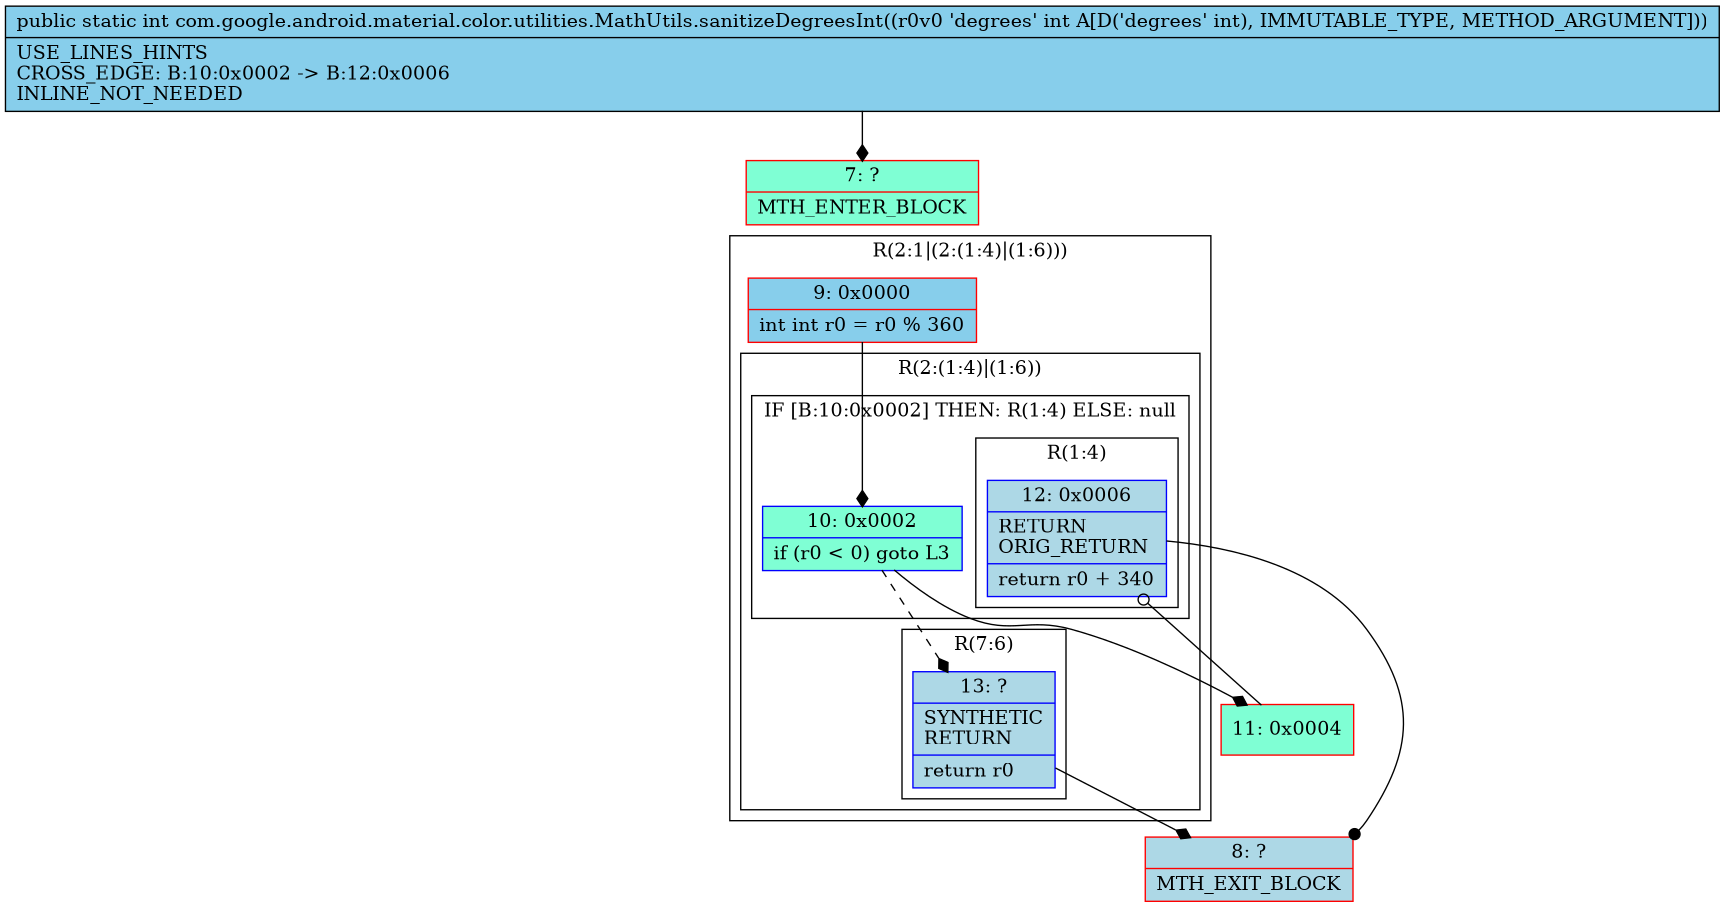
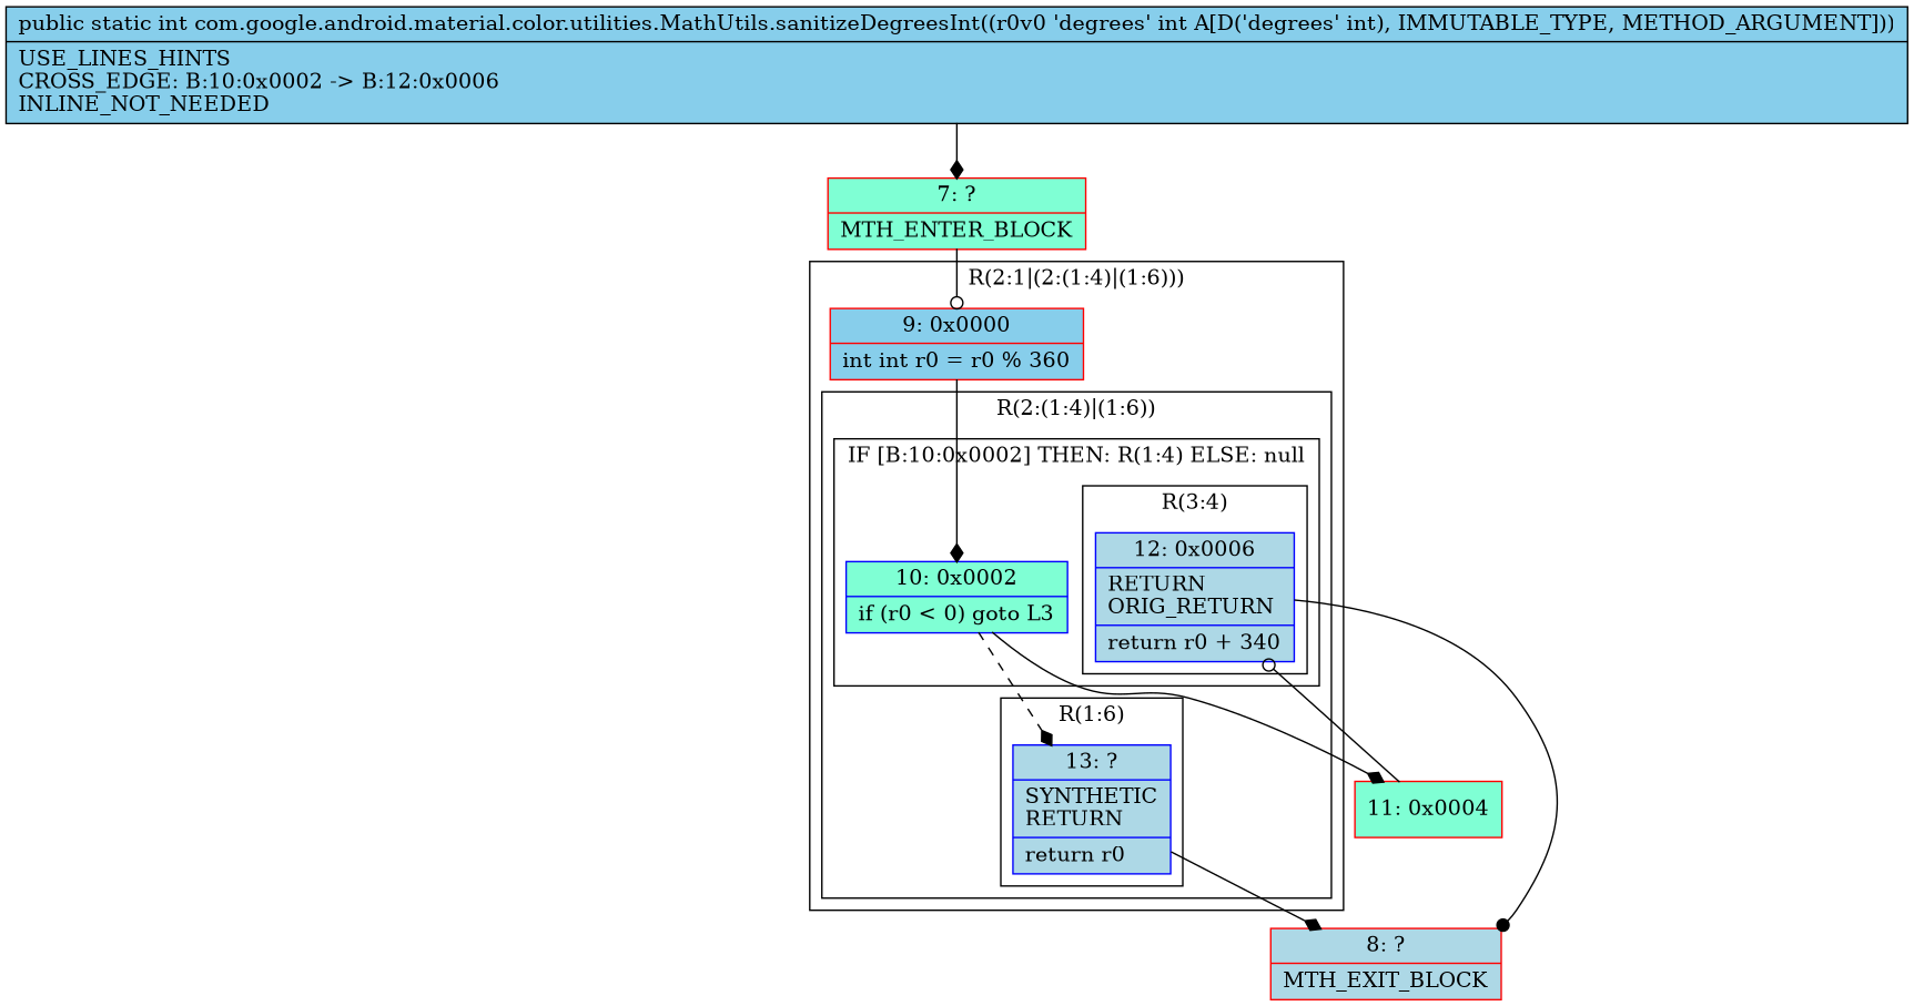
  digraph {
    node [color=red fillcolor=lightblue shape=record style=filled]
    edge [arrowhead=diamond]
    n1 [color=blue label="{12\:\ 0x0006|RETURN\lORIG_RETURN\l|return r0 + 340\l}"]
    n2 [color=blue fillcolor=aquamarine label="{10\:\ 0x0002|if (r0 \< 0) goto L3\l}"]
    n3 [color=blue label="{13\:\ ?|SYNTHETIC\lRETURN\l|return r0\l}"]
    n4 [fillcolor=skyblue label="{9\:\ 0x0000|int int r0 = r0 % 360\l}"]
    n5 [label="{8\:\ ?|MTH_EXIT_BLOCK\l}"]
    n6 [fillcolor=aquamarine label="{11\:\ 0x0004}"]
    n7 [fillcolor=aquamarine label="{7\:\ ?|MTH_ENTER_BLOCK\l}"]
    n8 [fillcolor=skyblue label="{public static int com.google.android.material.color.utilities.MathUtils.sanitizeDegreesInt((r0v0 'degrees' int A[D('degrees' int), IMMUTABLE_TYPE, METHOD_ARGUMENT]))  | USE_LINES_HINTS\lCROSS_EDGE: B:10:0x0002 \-\> B:12:0x0006\lINLINE_NOT_NEEDED\l}" color=""]
    subgraph cluster_1 {
      label="R(2:1|(2:(1:4)|(1:6)))"
      n4
      subgraph cluster_2 {
        label="R(2:(1:4)|(1:6))"
        subgraph cluster_3 {
          label="IF [B:10:0x0002] THEN: R(1:4) ELSE: null"
          n2
          subgraph cluster_4 {
-           label="R(1:4)"
+           label="R(3:4)"
            n1
          }
        }
        subgraph cluster_5 {
-         label="R(7:6)"
+         label="R(1:6)"
          n3
        }
      }
    }
    n1 -> n5 [arrowhead=dot]
    n2 -> n3 [style=dashed]
    n2 -> n6
    n3 -> n5
    n4 -> n2
    n6 -> n1 [arrowhead=odot]
+   n7 -> n4 [arrowhead=odot]
    n8 -> n7
  }
